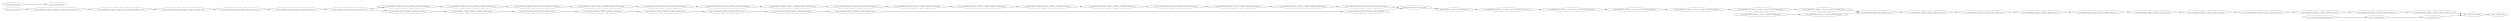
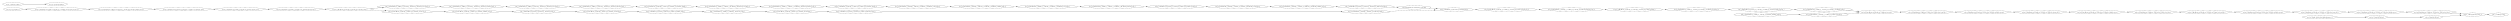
  digraph {
    fontname=Roboto
    rankdir=LR
    node [fontname=Roboto]
    edge [fontname=Roboto]
    "root_a_2/tail_a/input_0"
    "root_a_0/backbone_a_4/body_c_9/body_a_17/body_b_26/block_b/conv3x3_0"
    "root_a_0/backbone_a_4/body_c_9/body_a_17/body_b_26/block_b/batch_norm_0"
    "root_a_0/backbone_a_4/body_c_9/body_a_17/body_b_26/block_b/relu_0"
    "root_a_0/backbone_a_4/body_c_9/body_a_16/block_b/conv3x3_0"
    "root_a_0/backbone_a_4/body_c_9/body_a_16/block_b/batch_norm_0"
    "root_a_0/backbone_a_4/body_c_9/body_a_16/block_b/relu_0"
    "root_a_0/backbone_a_4/body_c_7/block_a_12/block_a_22/block_e/conv3x3_0"
    "root_a_0/backbone_a_4/body_c_8/block_a_14/block_f/conv1x1_0"
    "root_a_0/backbone_a_4/body_c_7/block_a_12/block_a_22/block_e/batch_norm_0"
    "root_a_0/backbone_a_4/body_c_8/block_a_14/block_f/batch_norm_0"
    "root_a_0/backbone_a_4/body_c_7/block_a_12/block_a_22/block_e/conv3x3_1"
    "root_a_0/backbone_a_4/body_c_7/block_a_12/block_a_22/block_e/batch_norm_1"
    "root_a_0/backbone_a_4/body_c_7/block_a_12/block_a_22/block_e/relu_0"
    "root_a_0/backbone_a_4/body_c_7/block_a_12/block_a_23/block_b/conv3x3_0"
    "root_a_0/backbone_a_4/body_c_7/block_a_12/block_a_23/block_b/batch_norm_0"
    "root_a_0/backbone_a_4/body_c_7/block_a_12/block_a_23/block_b/relu_0"
    "root_a_0/backbone_a_4/body_c_7/block_a_13/block_a_24/block_e/conv3x3_0"
    "root_a_0/backbone_a_4/body_c_7/block_a_13/block_a_24/block_e/batch_norm_0"
    "root_a_0/backbone_a_4/body_c_7/block_a_13/block_a_24/block_e/conv3x3_1"
    "root_a_0/backbone_a_4/body_c_7/block_a_13/block_a_24/block_e/batch_norm_1"
    "root_a_0/backbone_a_4/body_c_7/block_a_13/block_a_24/block_e/relu_0"
    "root_a_0/backbone_a_4/body_c_7/block_a_13/block_a_25/block_b/conv3x3_0"
    "root_a_0/backbone_a_4/body_c_7/block_a_13/block_a_25/block_b/batch_norm_0"
    "root_a_0/backbone_a_4/body_c_7/block_a_13/block_a_25/block_b/relu_0"
    "root_a_0/backbone_a_4/body_c/concat_0"
    "root_a_0/backbone_a_3/blocksr_a/maxpool2x2_0"
    "root_a_0/backbone_a_4/body_c_8/block_a_14/block_f/relu_0"
    "root_a_0/backbone_a_4/body_c_8/block_a_14/block_f/conv3x3_0"
    "root_a_0/backbone_a_4/body_c_8/block_a_14/block_f/batch_norm_1"
    "root_a_0/backbone_a_4/body_c_8/block_a_14/block_f/relu_1"
    "root_a_0/backbone_a_4/body_c_8/block_a_15/block_b/conv3x3_0"
    "root_a_0/backbone_a_4/body_c_8/block_a_15/block_b/batch_norm_0"
    "root_a_0/backbone_a_4/body_c_8/block_a_15/block_b/relu_0"
    "root_a_0/backbone_a_5/body_a_11/body_e_21/body_b_27/block_f/conv1x1_0"
    "root_a_0/backbone_a_5/body_a_11/body_e_21/body_b_27/block_f/batch_norm_0"
    "root_a_0/backbone_a_5/body_a_11/body_e_21/body_b_27/block_f/relu_0"
    "root_a_0/backbone_a_5/body_a_11/body_e_21/body_b_27/block_f/conv3x3_0"
    "root_a_0/backbone_a_5/body_a_11/body_e_21/body_b_27/block_f/batch_norm_1"
    "root_a_0/backbone_a_5/body_a_11/body_e_21/body_b_27/block_f/relu_1"
    "root_a_0/backbone_a_5/body_a_11/body_e/concat_0"
    "root_a_0/backbone_a_5/body_a_10/block_a_18/block_e/conv3x3_0"
    "root_a_0/backbone_a_5/body_a_11/body_e_20/block_b/batch_norm_0"
    "root_a_0/backbone_a_5/body_a_11/body_e_20/block_b/relu_0"
    "root_a_0/backbone_a_5/body_a_10/block_a_18/block_e/batch_norm_0"
    "root_a_0/backbone_a_5/body_a_10/block_a_18/block_e/conv3x3_1"
    "root_a_0/backbone_a_5/body_a_10/block_a_18/block_e/batch_norm_1"
    "root_a_0/backbone_a_5/body_a_10/block_a_18/block_e/relu_0"
    n49 [label="root_a_0/backbone_a_5/body_a_10/block_a_19/pool_e/conv3x3_0"]
    "root_a_0/backbone_a_5/body_a_10/block_a_19/block_e/batch_norm_0"
    "root_a_0/backbone_a_5/body_a_10/block_a_19/block_e/conv3x3_1"
    "root_a_0/backbone_a_5/body_a_10/block_a_19/block_e/batch_norm_1"
    "root_a_0/backbone_a_5/body_a_10/block_a_19/block_e/relu_0"
    "root_a_1/head_b/batch_norm_0"
    "root_a_1/head_b_6/pool_a/globalmaxpool_0"
    "root_a_1/head_b/flatten_0"
    "root_a_1/head_b/affine_0"
    "root_a_1/head_b/relu_0"
    "root_a_1/head_b/logits_0"
    "root_a_1/head_b/output_0"
    "root_a_2/tail_a/input_0" -> "root_a_0/backbone_a_4/body_c_9/body_a_17/body_b_26/block_b/conv3x3_0"
    "root_a_0/backbone_a_4/body_c_9/body_a_17/body_b_26/block_b/conv3x3_0" -> "root_a_0/backbone_a_4/body_c_9/body_a_17/body_b_26/block_b/batch_norm_0"
    "root_a_0/backbone_a_4/body_c_9/body_a_17/body_b_26/block_b/batch_norm_0" -> "root_a_0/backbone_a_4/body_c_9/body_a_17/body_b_26/block_b/relu_0"
    "root_a_0/backbone_a_4/body_c_9/body_a_17/body_b_26/block_b/relu_0" -> "root_a_0/backbone_a_4/body_c_9/body_a_16/block_b/conv3x3_0"
    "root_a_0/backbone_a_4/body_c_9/body_a_16/block_b/conv3x3_0" -> "root_a_0/backbone_a_4/body_c_9/body_a_16/block_b/batch_norm_0"
    "root_a_0/backbone_a_4/body_c_9/body_a_16/block_b/batch_norm_0" -> "root_a_0/backbone_a_4/body_c_9/body_a_16/block_b/relu_0"
    "root_a_0/backbone_a_4/body_c_9/body_a_16/block_b/relu_0" -> "root_a_0/backbone_a_4/body_c_7/block_a_12/block_a_22/block_e/conv3x3_0"
    "root_a_0/backbone_a_4/body_c_9/body_a_16/block_b/relu_0" -> "root_a_0/backbone_a_4/body_c_8/block_a_14/block_f/conv1x1_0"
    "root_a_0/backbone_a_4/body_c_7/block_a_12/block_a_22/block_e/conv3x3_0" -> "root_a_0/backbone_a_4/body_c_7/block_a_12/block_a_22/block_e/batch_norm_0"
    "root_a_0/backbone_a_4/body_c_8/block_a_14/block_f/conv1x1_0" -> "root_a_0/backbone_a_4/body_c_8/block_a_14/block_f/batch_norm_0"
    "root_a_0/backbone_a_4/body_c_7/block_a_12/block_a_22/block_e/batch_norm_0" -> "root_a_0/backbone_a_4/body_c_7/block_a_12/block_a_22/block_e/conv3x3_1"
    "root_a_0/backbone_a_4/body_c_8/block_a_14/block_f/batch_norm_0" -> "root_a_0/backbone_a_4/body_c_8/block_a_14/block_f/relu_0"
    "root_a_0/backbone_a_4/body_c_7/block_a_12/block_a_22/block_e/conv3x3_1" -> "root_a_0/backbone_a_4/body_c_7/block_a_12/block_a_22/block_e/batch_norm_1"
    "root_a_0/backbone_a_4/body_c_7/block_a_12/block_a_22/block_e/batch_norm_1" -> "root_a_0/backbone_a_4/body_c_7/block_a_12/block_a_22/block_e/relu_0"
    "root_a_0/backbone_a_4/body_c_7/block_a_12/block_a_22/block_e/relu_0" -> "root_a_0/backbone_a_4/body_c_7/block_a_12/block_a_23/block_b/conv3x3_0"
    "root_a_0/backbone_a_4/body_c_7/block_a_12/block_a_23/block_b/conv3x3_0" -> "root_a_0/backbone_a_4/body_c_7/block_a_12/block_a_23/block_b/batch_norm_0"
    "root_a_0/backbone_a_4/body_c_7/block_a_12/block_a_23/block_b/batch_norm_0" -> "root_a_0/backbone_a_4/body_c_7/block_a_12/block_a_23/block_b/relu_0"
    "root_a_0/backbone_a_4/body_c_7/block_a_12/block_a_23/block_b/relu_0" -> "root_a_0/backbone_a_4/body_c_7/block_a_13/block_a_24/block_e/conv3x3_0"
    "root_a_0/backbone_a_4/body_c_7/block_a_13/block_a_24/block_e/conv3x3_0" -> "root_a_0/backbone_a_4/body_c_7/block_a_13/block_a_24/block_e/batch_norm_0"
    "root_a_0/backbone_a_4/body_c_7/block_a_13/block_a_24/block_e/batch_norm_0" -> "root_a_0/backbone_a_4/body_c_7/block_a_13/block_a_24/block_e/conv3x3_1"
    "root_a_0/backbone_a_4/body_c_7/block_a_13/block_a_24/block_e/conv3x3_1" -> "root_a_0/backbone_a_4/body_c_7/block_a_13/block_a_24/block_e/batch_norm_1"
    "root_a_0/backbone_a_4/body_c_7/block_a_13/block_a_24/block_e/batch_norm_1" -> "root_a_0/backbone_a_4/body_c_7/block_a_13/block_a_24/block_e/relu_0"
    "root_a_0/backbone_a_4/body_c_7/block_a_13/block_a_24/block_e/relu_0" -> "root_a_0/backbone_a_4/body_c_7/block_a_13/block_a_25/block_b/conv3x3_0"
    "root_a_0/backbone_a_4/body_c_7/block_a_13/block_a_25/block_b/conv3x3_0" -> "root_a_0/backbone_a_4/body_c_7/block_a_13/block_a_25/block_b/batch_norm_0"
    "root_a_0/backbone_a_4/body_c_7/block_a_13/block_a_25/block_b/batch_norm_0" -> "root_a_0/backbone_a_4/body_c_7/block_a_13/block_a_25/block_b/relu_0"
    "root_a_0/backbone_a_4/body_c_7/block_a_13/block_a_25/block_b/relu_0" -> "root_a_0/backbone_a_4/body_c/concat_0"
    "root_a_0/backbone_a_4/body_c/concat_0" -> "root_a_0/backbone_a_3/blocksr_a/maxpool2x2_0"
    "root_a_0/backbone_a_3/blocksr_a/maxpool2x2_0" -> "root_a_0/backbone_a_5/body_a_11/body_e_21/body_b_27/block_f/conv1x1_0"
    "root_a_0/backbone_a_4/body_c_8/block_a_14/block_f/relu_0" -> "root_a_0/backbone_a_4/body_c_8/block_a_14/block_f/conv3x3_0"
    "root_a_0/backbone_a_4/body_c_8/block_a_14/block_f/conv3x3_0" -> "root_a_0/backbone_a_4/body_c_8/block_a_14/block_f/batch_norm_1"
    "root_a_0/backbone_a_4/body_c_8/block_a_14/block_f/batch_norm_1" -> "root_a_0/backbone_a_4/body_c_8/block_a_14/block_f/relu_1"
    "root_a_0/backbone_a_4/body_c_8/block_a_14/block_f/relu_1" -> "root_a_0/backbone_a_4/body_c_8/block_a_15/block_b/conv3x3_0"
    "root_a_0/backbone_a_4/body_c_8/block_a_15/block_b/conv3x3_0" -> "root_a_0/backbone_a_4/body_c_8/block_a_15/block_b/batch_norm_0"
    "root_a_0/backbone_a_4/body_c_8/block_a_15/block_b/batch_norm_0" -> "root_a_0/backbone_a_4/body_c_8/block_a_15/block_b/relu_0"
-   "root_a_0/backbone_a_4/body_c_8/block_a_15/block_b/relu_0" -> "root_a_0/backbone_a_4/body_c/concat_0"
+   "root_a_0/backbone_a_4/body_c_8/block_a_15/block_b/relu_0" -> "root_a_0/backbone_a_3/blocksr_a/maxpool2x2_0"
    "root_a_0/backbone_a_5/body_a_11/body_e_21/body_b_27/block_f/conv1x1_0" -> "root_a_0/backbone_a_5/body_a_11/body_e_21/body_b_27/block_f/batch_norm_0"
    "root_a_0/backbone_a_5/body_a_11/body_e_21/body_b_27/block_f/batch_norm_0" -> "root_a_0/backbone_a_5/body_a_11/body_e_21/body_b_27/block_f/relu_0"
    "root_a_0/backbone_a_5/body_a_11/body_e_21/body_b_27/block_f/relu_0" -> "root_a_0/backbone_a_5/body_a_11/body_e_21/body_b_27/block_f/conv3x3_0"
    "root_a_0/backbone_a_5/body_a_11/body_e_21/body_b_27/block_f/conv3x3_0" -> "root_a_0/backbone_a_5/body_a_11/body_e_21/body_b_27/block_f/batch_norm_1"
    "root_a_0/backbone_a_5/body_a_11/body_e_21/body_b_27/block_f/batch_norm_1" -> "root_a_0/backbone_a_5/body_a_11/body_e_21/body_b_27/block_f/relu_1"
    "root_a_0/backbone_a_5/body_a_11/body_e_21/body_b_27/block_f/relu_1" -> "root_a_0/backbone_a_5/body_a_11/body_e/concat_0"
    "root_a_0/backbone_a_5/body_a_11/body_e/concat_0" -> "root_a_0/backbone_a_5/body_a_10/block_a_18/block_e/conv3x3_0"
    "root_a_0/backbone_a_5/body_a_10/block_a_18/block_e/conv3x3_0" -> "root_a_0/backbone_a_5/body_a_10/block_a_18/block_e/batch_norm_0"
    "root_a_0/backbone_a_5/body_a_11/body_e_20/block_b/batch_norm_0" -> "root_a_0/backbone_a_5/body_a_11/body_e_20/block_b/relu_0"
    "root_a_0/backbone_a_5/body_a_11/body_e_20/block_b/relu_0" -> "root_a_0/backbone_a_5/body_a_11/body_e/concat_0"
    "root_a_0/backbone_a_5/body_a_10/block_a_18/block_e/batch_norm_0" -> "root_a_0/backbone_a_5/body_a_10/block_a_18/block_e/conv3x3_1"
    "root_a_0/backbone_a_5/body_a_10/block_a_18/block_e/conv3x3_1" -> "root_a_0/backbone_a_5/body_a_10/block_a_18/block_e/batch_norm_1"
    "root_a_0/backbone_a_5/body_a_10/block_a_18/block_e/batch_norm_1" -> "root_a_0/backbone_a_5/body_a_10/block_a_18/block_e/relu_0"
    "root_a_0/backbone_a_5/body_a_10/block_a_18/block_e/relu_0" -> n49
    n49 -> "root_a_0/backbone_a_5/body_a_10/block_a_19/block_e/batch_norm_0"
    "root_a_0/backbone_a_5/body_a_10/block_a_19/block_e/batch_norm_0" -> "root_a_0/backbone_a_5/body_a_10/block_a_19/block_e/conv3x3_1"
    "root_a_0/backbone_a_5/body_a_10/block_a_19/block_e/conv3x3_1" -> "root_a_0/backbone_a_5/body_a_10/block_a_19/block_e/batch_norm_1"
    "root_a_0/backbone_a_5/body_a_10/block_a_19/block_e/batch_norm_1" -> "root_a_0/backbone_a_5/body_a_10/block_a_19/block_e/relu_0"
    "root_a_0/backbone_a_5/body_a_10/block_a_19/block_e/relu_0" -> "root_a_1/head_b/batch_norm_0"
    "root_a_1/head_b/batch_norm_0" -> "root_a_1/head_b/relu_0"
    "root_a_1/head_b_6/pool_a/globalmaxpool_0" -> "root_a_1/head_b/flatten_0"
    "root_a_1/head_b/flatten_0" -> "root_a_1/head_b/affine_0"
    "root_a_1/head_b/affine_0" -> "root_a_1/head_b/batch_norm_0"
    "root_a_1/head_b/logits_0" -> "root_a_1/head_b/output_0"
  }
